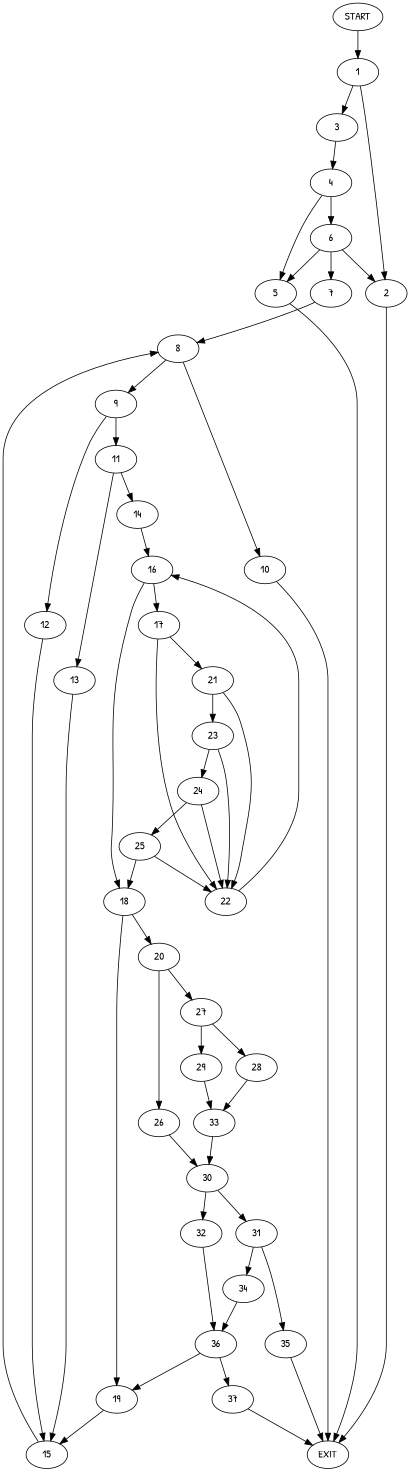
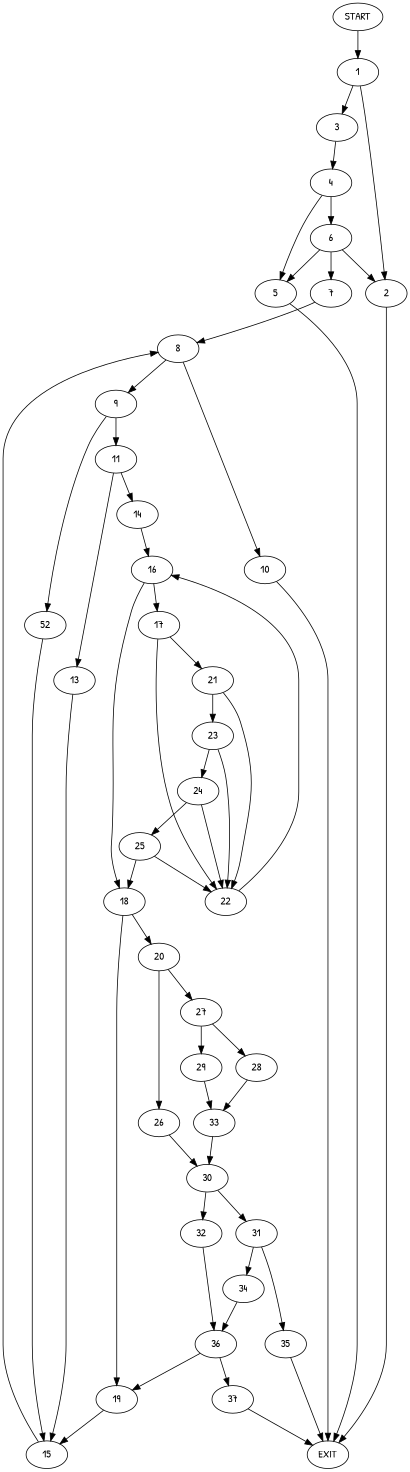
  digraph {
    fontname="Patrick Hand"
    node [fontname="Patrick Hand"]
    edge [fontname="Patrick Hand"]
    n1 [label=START]
    1
    2
    3
    n5 [label=EXIT]
    4
    5
    6
    7
    8
    9
    10
    11
-   12
+   12 [label=52]
    13
    14
    15
    16
    17
    18
    21
    22
    19
    20
    23
    26
    27
    30
    28
    29
    24
    25
    31
    32
    33
    34
    35
    36
    37
    n1 -> 1
    1 -> 2
    1 -> 3
    2 -> n5
    3 -> 4
    4 -> 5
    4 -> 6
    5 -> n5
    6 -> 2
    6 -> 5
    6 -> 7
    7 -> 8
    8 -> 9
    8 -> 10
    9 -> 11
    9 -> 12
    10 -> n5
    11 -> 13
    11 -> 14
    12 -> 15
    13 -> 15
    14 -> 16
    15 -> 8
    16 -> 17
    16 -> 18
    17 -> 21
    17 -> 22
    18 -> 19
    18 -> 20
    21 -> 22
    21 -> 23
    22 -> 16
    19 -> 15
    20 -> 26
    20 -> 27
    23 -> 22
    23 -> 24
    26 -> 30
    27 -> 28
    27 -> 29
    30 -> 31
    30 -> 32
    28 -> 33
    29 -> 33
    24 -> 22
    24 -> 25
    25 -> 18
    25 -> 22
    31 -> 34
    31 -> 35
    32 -> 36
    33 -> 30
    34 -> 36
    35 -> n5
    36 -> 19
    36 -> 37
    37 -> n5
  }
